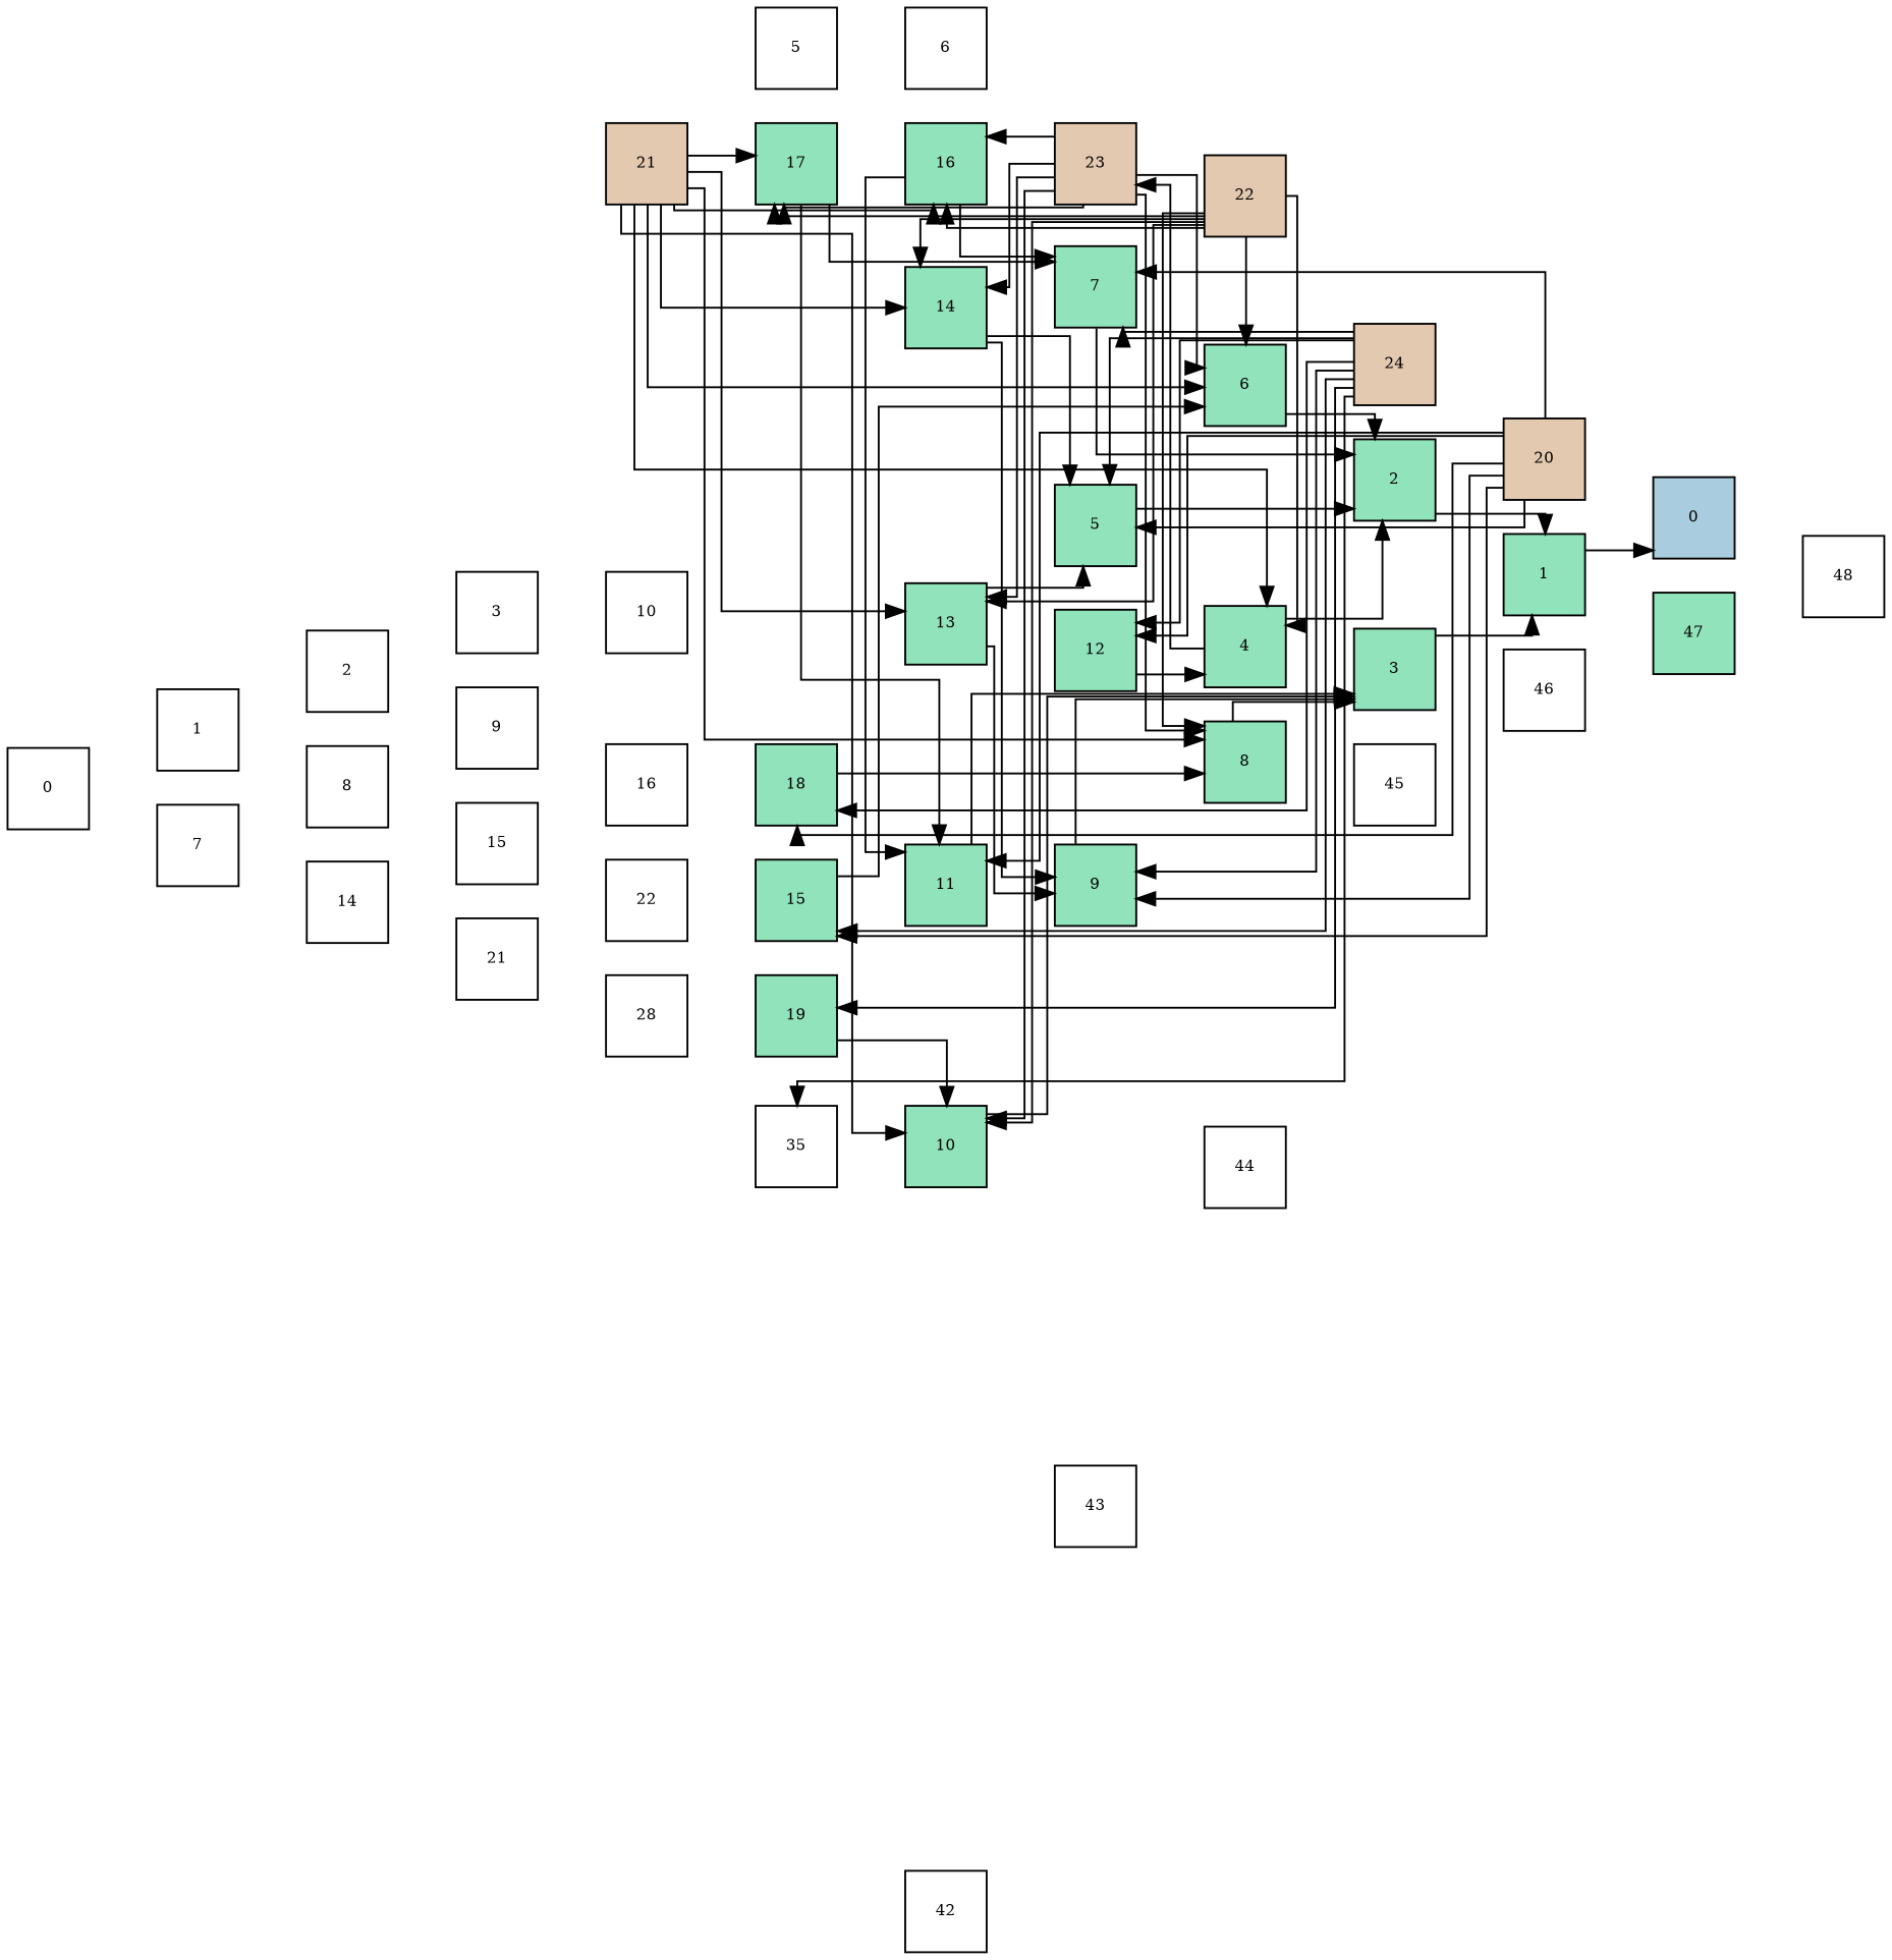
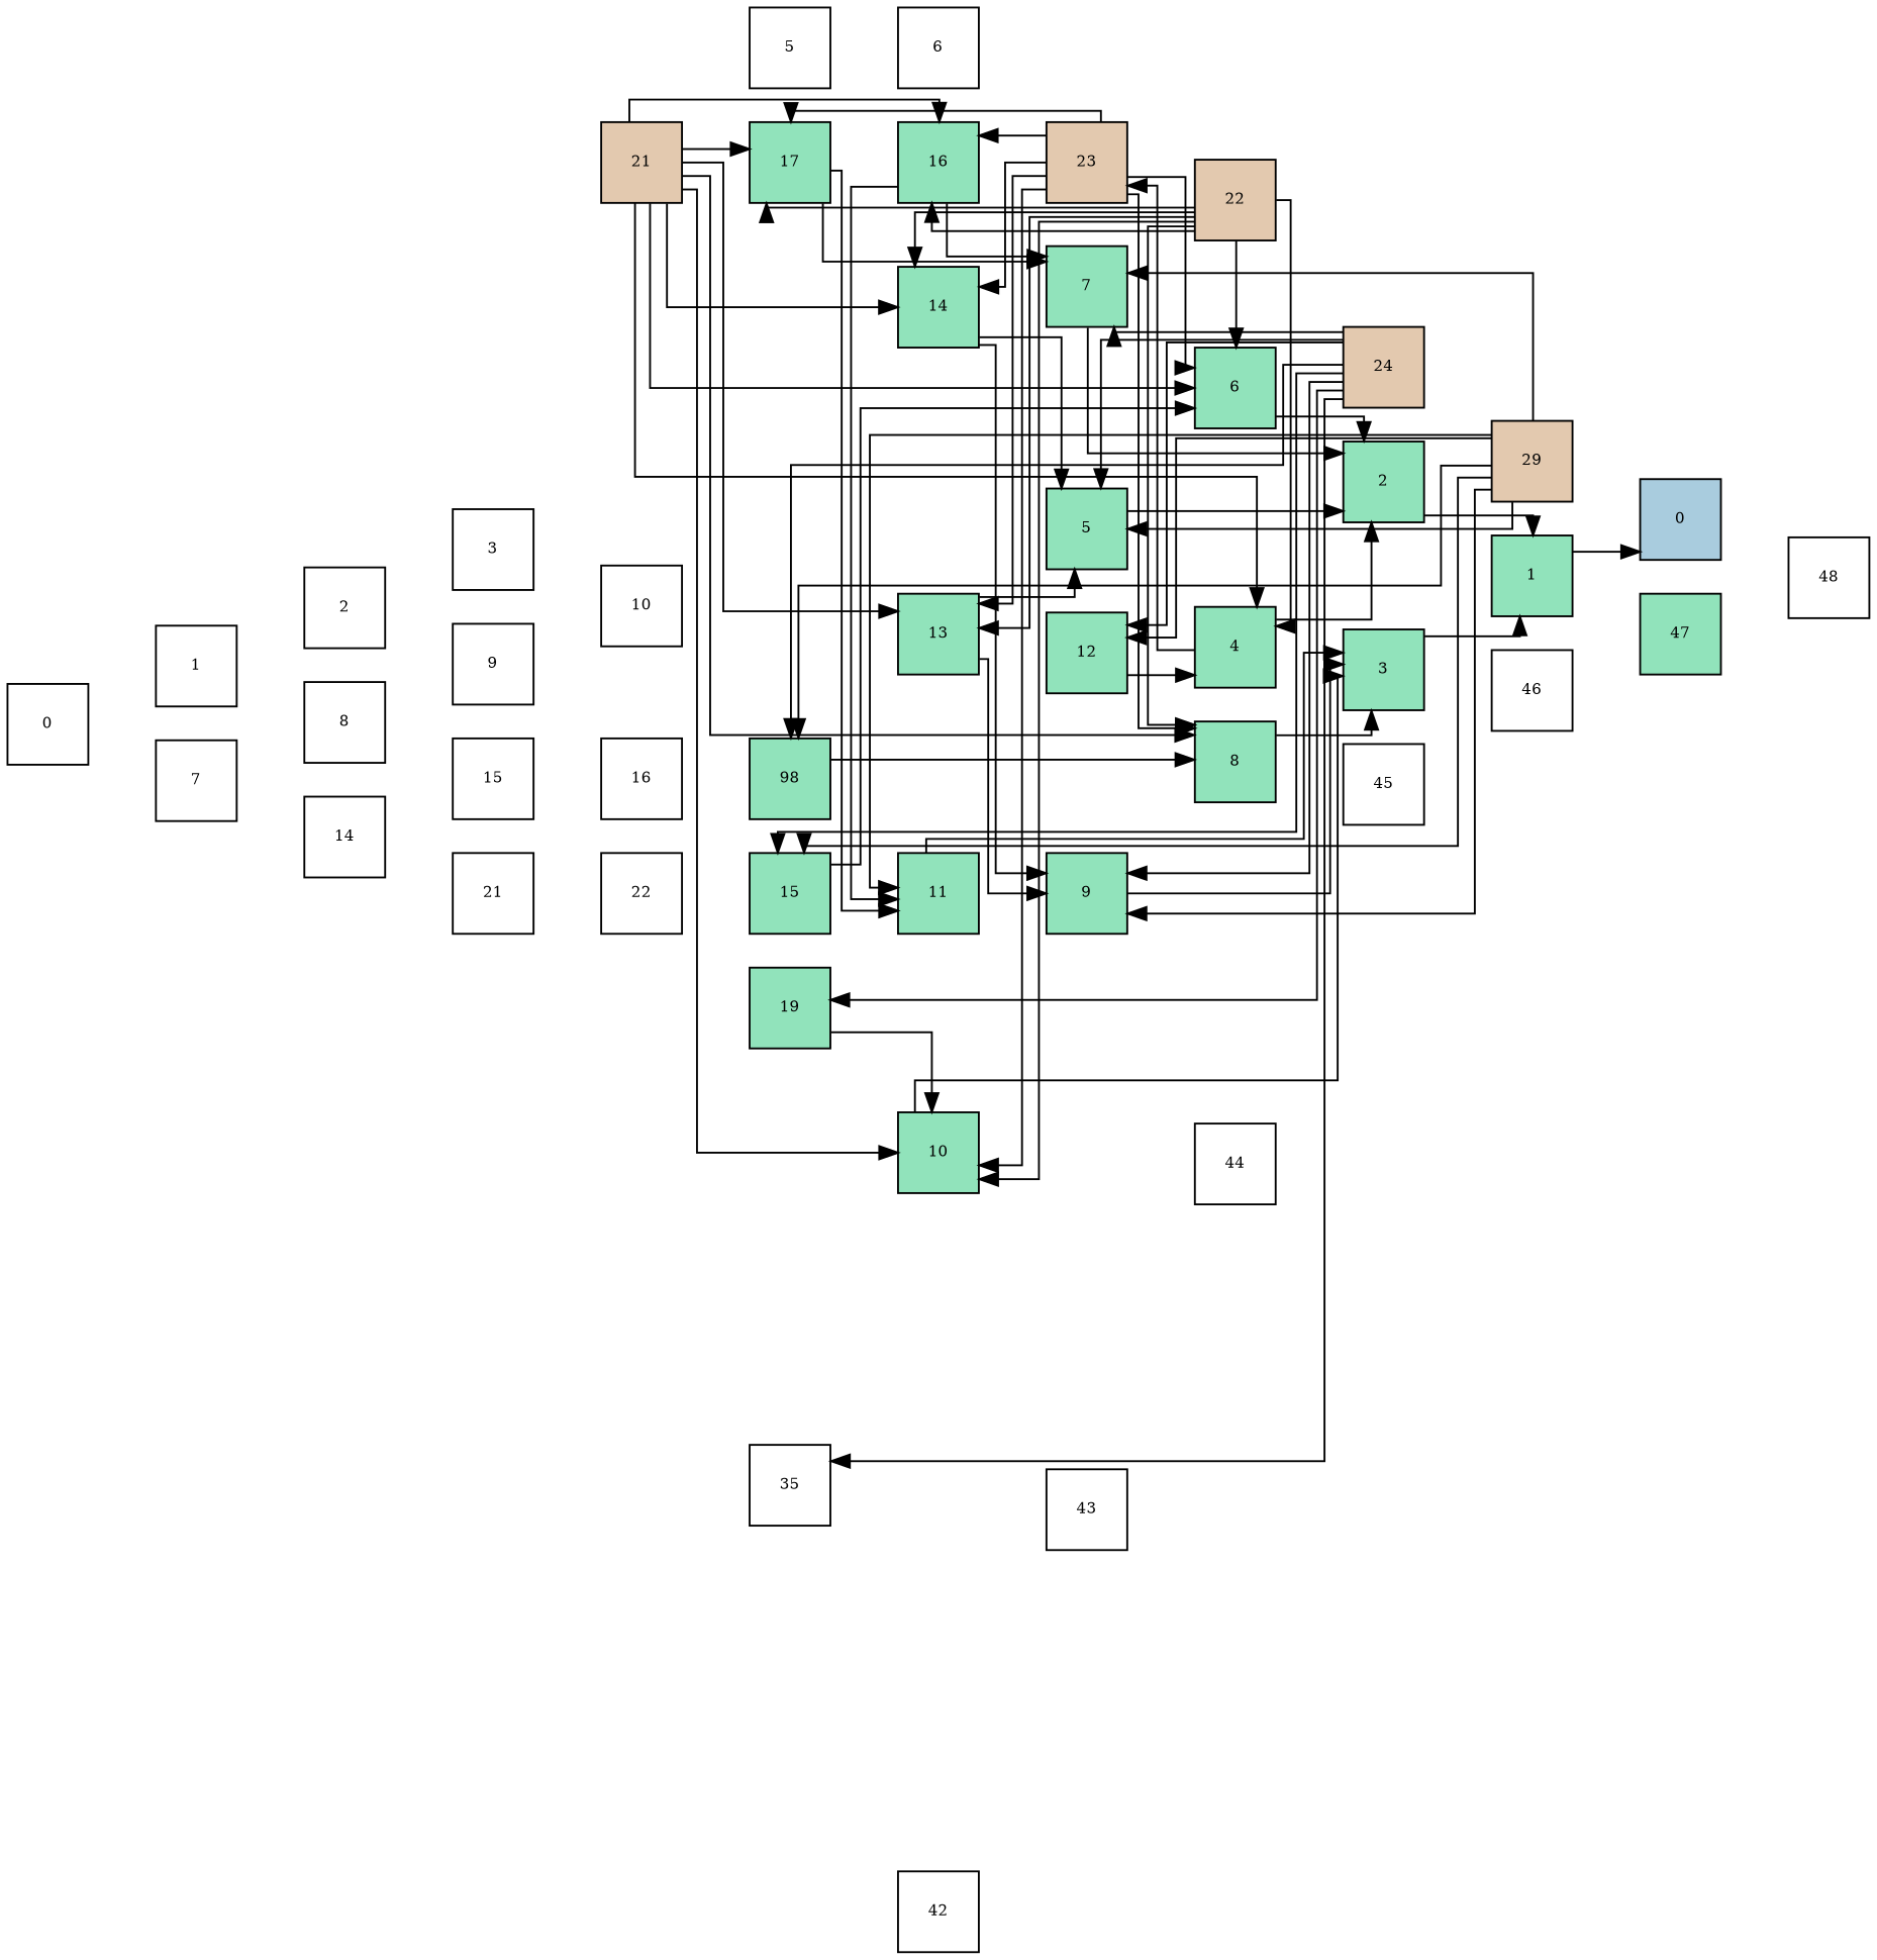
  digraph {
    rank=same
    rankdir=LR
    splines=ortho
    node [fillcolor="#ffffff" fixedsize=true fontsize=8 shape=square style=filled]
    edge [constraint=true style=invis]
    n1 [label=0 width=0.6]
    n2 [label=1 width=0.6]
    n3 [label=7 width=0.6]
    n4 [label=2 width=0.6]
    n5 [label=8 width=0.6]
    n6 [label=14 width=0.6]
    n7 [label=3 width=0.6]
    n8 [label=9 width=0.6]
    n9 [label=15 width=0.6]
    n10 [fillcolor="#e3c9af" label=21 width=0.6]
    n11 [label=10 width=0.6]
    n12 [label=16 width=0.6]
    n13 [label=5 width=0.6]
    n14 [fillcolor="#91e3bb" label=17 width=0.6]
    n15 [fillcolor="#91e3bb" label=16 width=0.6]
    n16 [fillcolor="#91e3bb" label=14 width=0.6]
    n17 [fillcolor="#91e3bb" label=13 width=0.6]
    n18 [fillcolor="#91e3bb" label=6 width=0.6]
    n19 [fillcolor="#91e3bb" label=4 width=0.6]
    n20 [fillcolor="#91e3bb" label=10 width=0.6]
    n21 [fillcolor="#91e3bb" label=8 width=0.6]
-   n22 [fillcolor="#91e3bb" label=18 width=0.6]
+   n22 [fillcolor="#91e3bb" label=98 width=0.6]
    n23 [label=6 width=0.6]
    n24 [fillcolor="#91e3bb" label=7 width=0.6]
    n25 [fillcolor="#91e3bb" label=11 width=0.6]
    n26 [fillcolor="#e3c9af" label=23 width=0.6]
    n27 [fillcolor="#91e3bb" label=5 width=0.6]
    n28 [fillcolor="#91e3bb" label=9 width=0.6]
    n29 [fillcolor="#91e3bb" label=12 width=0.6]
    n30 [fillcolor="#91e3bb" label=2 width=0.6]
    n31 [fillcolor="#e3c9af" label=24 width=0.6]
    n32 [fillcolor="#91e3bb" label=3 width=0.6]
    n33 [label=43 width=0.6]
    n34 [label=45 width=0.6]
    n35 [fillcolor="#e3c9af" label=22 width=0.6]
    n36 [label=21 width=0.6]
    n37 [label=22 width=0.6]
    n38 [fillcolor="#91e3bb" label=15 width=0.6]
-   n39 [label=28 width=0.6]
    n40 [fillcolor="#91e3bb" label=19 width=0.6]
    n41 [label=44 width=0.6]
-   n42 [fillcolor="#e3c9af" label=20 width=0.6]
+   n42 [fillcolor="#e3c9af" label=29 width=0.6]
    n43 [fillcolor="#91e3bb" label=1 width=0.6]
    n44 [label=35 width=0.6]
    n45 [fillcolor="#a9ccde" label=0 width=0.6]
    n46 [label=42 width=0.6]
    n47 [label=46 width=0.6]
    n48 [fillcolor="#91e3bb" label=47 width=0.6]
    n49 [label=48 width=0.6]
    n1 -> n2
    n1 -> n3
    n2 -> n4
    n2 -> n5
    n3 -> n5
    n3 -> n6
    n4 -> n7
    n4 -> n8
    n5 -> n8
    n5 -> n9
    n6 -> n9
    n6 -> n36
    n7 -> n10
    n7 -> n11
    n8 -> n11
    n8 -> n12
    n9 -> n12
    n9 -> n37
    n10 -> n13
    n10 -> n14 [constraint=false style=vis]
    n10 -> n14
    n10 -> n15 [constraint=false style=vis]
    n10 -> n16 [constraint=false style=vis]
    n10 -> n17 [constraint=false style=vis]
    n10 -> n18 [constraint=false style=vis]
    n10 -> n19 [constraint=false style=vis]
    n10 -> n20 [constraint=false style=vis]
    n10 -> n21 [constraint=false style=vis]
    n11 -> n14
    n11 -> n22
    n12 -> n22
    n12 -> n38
    n13 -> n15
    n13 -> n23
    n14 -> n15
    n14 -> n16
    n14 -> n24 [constraint=false style=vis]
    n14 -> n25 [constraint=false style=vis]
    n15 -> n24 [constraint=false style=vis]
    n15 -> n24
    n15 -> n25 [constraint=false style=vis]
    n15 -> n26
    n16 -> n24
    n16 -> n27 [constraint=false style=vis]
    n16 -> n27
    n16 -> n28 [constraint=false style=vis]
    n17 -> n27 [constraint=false style=vis]
    n17 -> n27
    n17 -> n28 [constraint=false style=vis]
    n17 -> n29
    n18 -> n30 [constraint=false style=vis]
    n18 -> n30
    n18 -> n31
    n19 -> n26 [constraint=false style=vis]
    n19 -> n30 [constraint=false style=vis]
    n19 -> n30
    n19 -> n32
    n20 -> n28
    n20 -> n32 [constraint=false style=vis]
    n20 -> n33
    n21 -> n32 [constraint=false style=vis]
    n21 -> n32
    n21 -> n34
    n22 -> n16
    n22 -> n17
    n22 -> n21 [constraint=false style=vis]
    n23 -> n26
    n24 -> n18
    n24 -> n30 [constraint=false style=vis]
    n24 -> n35
    n25 -> n28
    n25 -> n29
    n25 -> n32 [constraint=false style=vis]
    n26 -> n14 [constraint=false style=vis]
    n26 -> n15 [constraint=false style=vis]
    n26 -> n16 [constraint=false style=vis]
    n26 -> n17 [constraint=false style=vis]
    n26 -> n18 [constraint=false style=vis]
    n26 -> n20 [constraint=false style=vis]
    n26 -> n21 [constraint=false style=vis]
    n26 -> n35
    n27 -> n18
    n27 -> n19
    n27 -> n30 [constraint=false style=vis]
    n28 -> n21
    n28 -> n32 [constraint=false style=vis]
    n28 -> n41
    n29 -> n19 [constraint=false style=vis]
    n29 -> n19
    n29 -> n21
    n30 -> n42
    n30 -> n43 [constraint=false style=vis]
    n30 -> n43
    n31 -> n22 [constraint=false style=vis]
    n31 -> n24 [constraint=false style=vis]
    n31 -> n27 [constraint=false style=vis]
    n31 -> n28 [constraint=false style=vis]
    n31 -> n29 [constraint=false style=vis]
    n31 -> n38 [constraint=false style=vis]
    n31 -> n40 [constraint=false style=vis]
    n31 -> n42
    n31 -> n44 [constraint=false style=vis]
    n32 -> n43 [constraint=false style=vis]
    n32 -> n43
    n32 -> n47
    n33 -> n41
    n34 -> n47
    n35 -> n14 [constraint=false style=vis]
    n35 -> n15 [constraint=false style=vis]
    n35 -> n16 [constraint=false style=vis]
    n35 -> n17 [constraint=false style=vis]
    n35 -> n18 [constraint=false style=vis]
    n35 -> n19 [constraint=false style=vis]
    n35 -> n20 [constraint=false style=vis]
    n35 -> n21 [constraint=false style=vis]
    n35 -> n31
    n36 -> n37
-   n36 -> n39
    n37 -> n38
    n37 -> n40
    n38 -> n17
    n38 -> n18 [constraint=false style=vis]
    n38 -> n25
-   n39 -> n40
-   n39 -> n44
    n40 -> n20 [constraint=false style=vis]
    n40 -> n20
    n40 -> n25
    n41 -> n34
    n42 -> n22 [constraint=false style=vis]
    n42 -> n24 [constraint=false style=vis]
    n42 -> n25 [constraint=false style=vis]
    n42 -> n27 [constraint=false style=vis]
    n42 -> n28 [constraint=false style=vis]
    n42 -> n29 [constraint=false style=vis]
    n42 -> n38 [constraint=false style=vis]
    n42 -> n45
    n43 -> n45 [constraint=false style=vis]
    n43 -> n45
    n43 -> n48
    n44 -> n20
    n44 -> n46
    n45 -> n49
    n46 -> n33
    n47 -> n48
    n48 -> n49
  }
